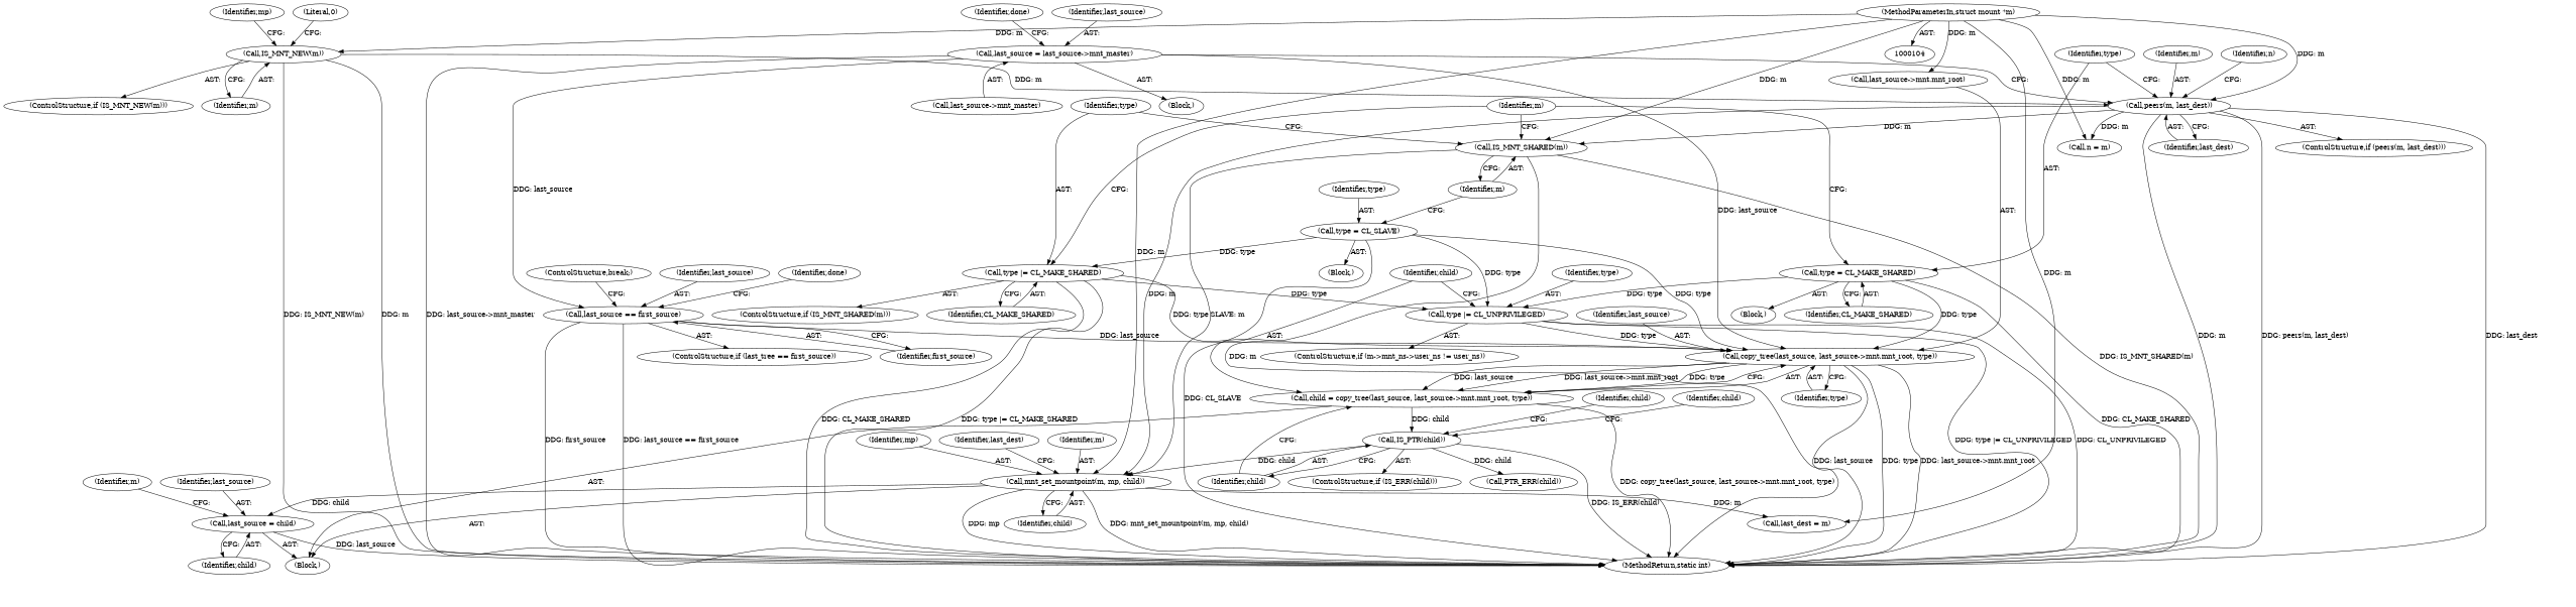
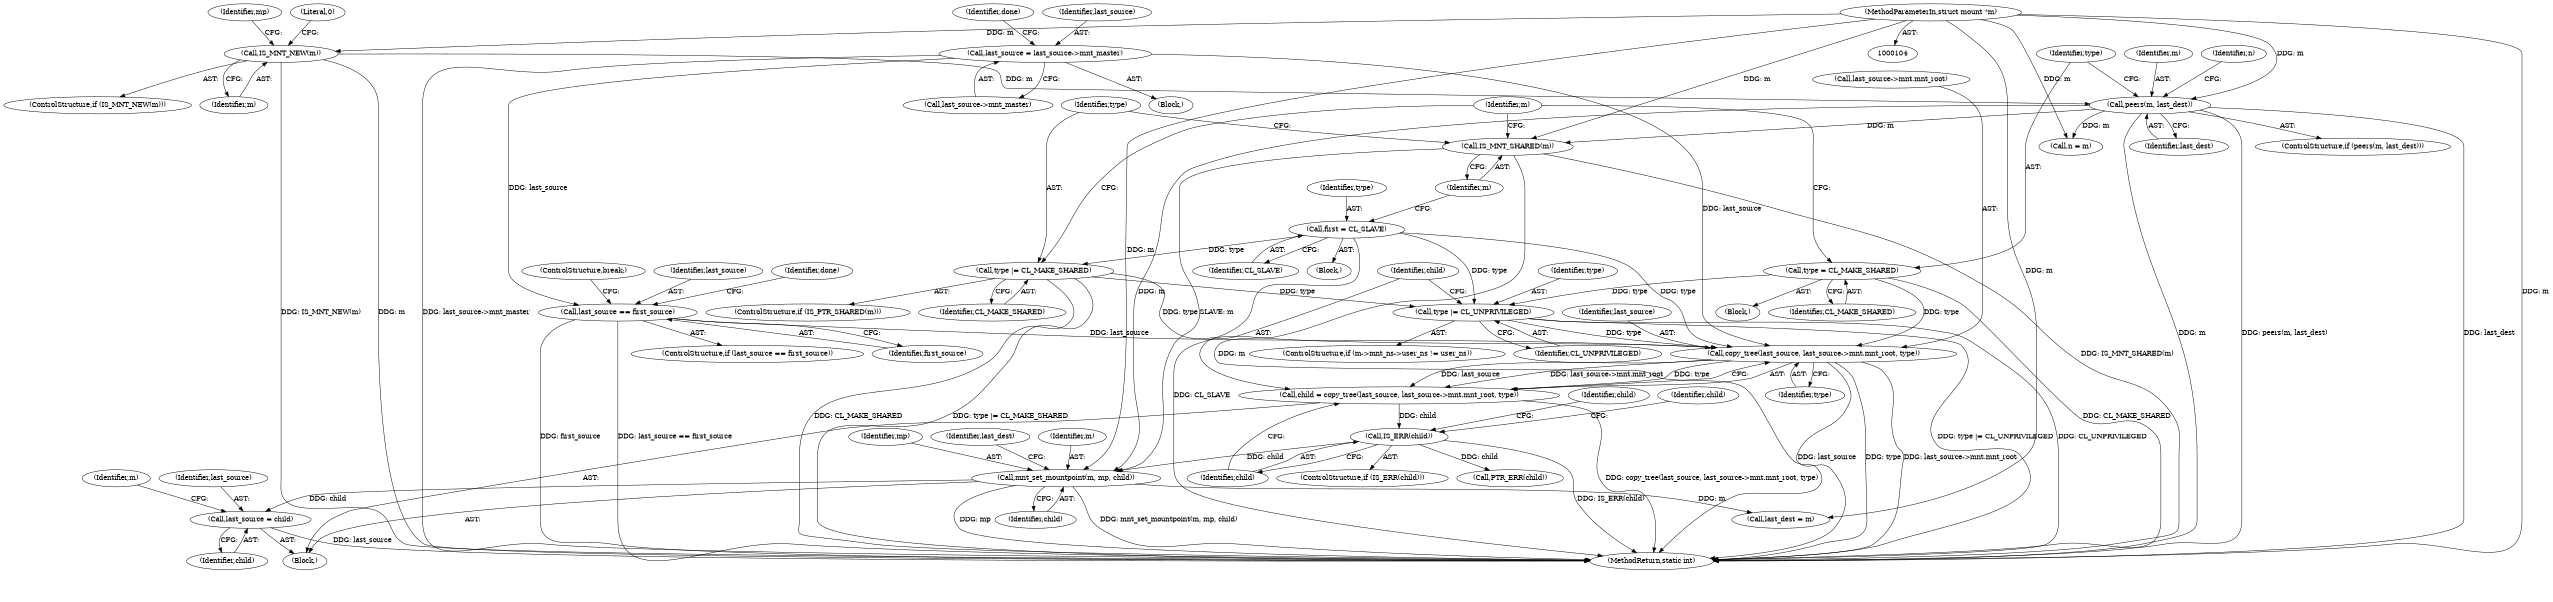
  digraph {
    n1 [label="(Call,last_source = child)"]
    n2 [label="(Block,)"]
    n3 [label="(MethodReturn,static int)"]
    n4 [label="(Identifier,child)"]
    n5 [label="(Call,mnt_set_mountpoint(m, mp, child))"]
    n6 [label="(Identifier,child)"]
    n7 [label="(Call,last_dest = m)"]
    n8 [label="(Call,IS_MNT_SHARED(m))"]
    n9 [label="(Identifier,m)"]
-   n10 [label="(ControlStructure,if (IS_MNT_SHARED(m)))"]
-   n11 [label="(Call,type = CL_SLAVE)"]
+   n10 [label="(ControlStructure,if (IS_PTR_SHARED(m)))"]
+   n11 [label="(Call,first = CL_SLAVE)"]
    n12 [label="(MethodParameterIn,struct mount *m)"]
    n13 [label="(Call,peers(m, last_dest))"]
    n14 [label="(Call,IS_MNT_NEW(m))"]
    n15 [label="(Call,n = m)"]
    1000104
    n17 [label="(ControlStructure,if (peers(m, last_dest)))"]
    n18 [label="(Identifier,last_dest)"]
    n19 [label="(Identifier,m)"]
    n20 [label="(ControlStructure,if (IS_MNT_NEW(m)))"]
-   n21 [label="(Call,IS_PTR(child))"]
+   n21 [label="(Call,IS_ERR(child))"]
    n22 [label="(ControlStructure,if (IS_ERR(child)))"]
    n23 [label="(Identifier,child)"]
    n24 [label="(Call,PTR_ERR(child))"]
    n25 [label="(Call,child = copy_tree(last_source, last_source->mnt.mnt_root, type))"]
    n26 [label="(Call,copy_tree(last_source, last_source->mnt.mnt_root, type))"]
    n27 [label="(Identifier,type)"]
    n28 [label="(Call,last_source = last_source->mnt_master)"]
    n29 [label="(Call,last_source == first_source)"]
    n30 [label="(Call,last_source->mnt_master)"]
    n31 [label="(Block,)"]
-   n32 [label="(ControlStructure,if (last_tree == first_source))"]
+   n32 [label="(ControlStructure,if (last_source == first_source))"]
    n33 [label="(Identifier,first_source)"]
    n34 [label="(Call,type = CL_MAKE_SHARED)"]
    n35 [label="(Call,type |= CL_UNPRIVILEGED)"]
    n36 [label="(Block,)"]
    n37 [label="(Identifier,CL_MAKE_SHARED)"]
    n38 [label="(ControlStructure,if (m->mnt_ns->user_ns != user_ns))"]
+   n39 [label="(Identifier,CL_UNPRIVILEGED)"]
    n40 [label="(Call,type |= CL_MAKE_SHARED)"]
+   n41 [label="(Identifier,CL_SLAVE)"]
    n42 [label="(Block,)"]
    n43 [label="(Identifier,CL_MAKE_SHARED)"]
    n44 [label="(Identifier,mp)"]
    n45 [label="(Identifier,m)"]
    n46 [label="(Identifier,child)"]
    n47 [label="(Identifier,type)"]
    n48 [label="(Identifier,m)"]
    n49 [label="(Identifier,done)"]
    n50 [label="(Identifier,child)"]
    n51 [label="(Call,last_source->mnt.mnt_root)"]
    n52 [label="(Identifier,done)"]
    n53 [label="(ControlStructure,break;)"]
    n54 [label="(Identifier,last_source)"]
    n55 [label="(Identifier,last_source)"]
    n56 [label="(Identifier,mp)"]
    n57 [label="(Identifier,m)"]
    n58 [label="(Literal,0)"]
    n59 [label="(Identifier,n)"]
    n60 [label="(Identifier,m)"]
    n61 [label="(Identifier,type)"]
    n62 [label="(Identifier,last_dest)"]
    n63 [label="(Identifier,child)"]
    n64 [label="(Identifier,last_source)"]
    n65 [label="(Identifier,type)"]
    n66 [label="(Identifier,last_source)"]
    n67 [label="(Identifier,type)"]
    n1 -> n2 [label="AST: "]
    n1 -> n3 [label="DDG: last_source"]
    n1 -> n4 [label="CFG: "]
    n4 -> n1 [label="AST: "]
    n5 -> n1 [label="DDG: child"]
    n5 -> n2 [label="AST: "]
    n5 -> n3 [label="DDG: mp"]
    n5 -> n3 [label="DDG: mnt_set_mountpoint(m, mp, child)"]
    n5 -> n6 [label="CFG: "]
    n5 -> n7 [label="DDG: m"]
    n6 -> n5 [label="AST: "]
    n8 -> n3 [label="DDG: m"]
    n8 -> n3 [label="DDG: IS_MNT_SHARED(m)"]
    n8 -> n5 [label="SLAVE: m"]
    n8 -> n9 [label="CFG: "]
    n9 -> n8 [label="AST: "]
    n9 -> n11 [label="CFG: "]
    n11 -> n3 [label="DDG: CL_SLAVE"]
    n11 -> n26 [label="DDG: type"]
    n11 -> n35 [label="DDG: type"]
    n11 -> n40 [label="DDG: type"]
+   n11 -> n41 [label="CFG: "]
    n11 -> n42 [label="AST: "]
-   n12 -> n51 [label="DDG: m"]
+   n12 -> n3 [label="DDG: m"]
    n12 -> n5 [label="DDG: m"]
    n12 -> n7 [label="DDG: m"]
    n12 -> n8 [label="DDG: m"]
    n12 -> n13 [label="DDG: m"]
    n12 -> n14 [label="DDG: m"]
    n12 -> n15 [label="DDG: m"]
    n12 -> 1000104 [label="AST: "]
    n13 -> n3 [label="DDG: last_dest"]
    n13 -> n3 [label="DDG: m"]
    n13 -> n3 [label="DDG: peers(m, last_dest)"]
    n13 -> n5 [label="DDG: m"]
    n13 -> n8 [label="DDG: m"]
    n13 -> n15 [label="DDG: m"]
    n13 -> n17 [label="AST: "]
    n13 -> n18 [label="CFG: "]
    n14 -> n3 [label="DDG: IS_MNT_NEW(m)"]
    n14 -> n3 [label="DDG: m"]
    n14 -> n13 [label="DDG: m"]
    n14 -> n19 [label="CFG: "]
    n14 -> n20 [label="AST: "]
    n18 -> n13 [label="AST: "]
    n19 -> n14 [label="AST: "]
    n21 -> n3 [label="DDG: IS_ERR(child)"]
    n21 -> n5 [label="DDG: child"]
    n21 -> n22 [label="AST: "]
    n21 -> n23 [label="CFG: "]
    n21 -> n24 [label="DDG: child"]
    n23 -> n21 [label="AST: "]
    n23 -> n25 [label="CFG: "]
    n25 -> n2 [label="AST: "]
    n25 -> n3 [label="DDG: copy_tree(last_source, last_source->mnt.mnt_root, type)"]
    n25 -> n21 [label="DDG: child"]
    n25 -> n26 [label="CFG: "]
    n26 -> n3 [label="DDG: last_source->mnt.mnt_root"]
    n26 -> n3 [label="DDG: last_source"]
    n26 -> n3 [label="DDG: type"]
    n26 -> n25 [label="AST: "]
    n26 -> n25 [label="DDG: last_source"]
    n26 -> n25 [label="DDG: last_source->mnt.mnt_root"]
    n26 -> n25 [label="DDG: type"]
    n26 -> n27 [label="CFG: "]
    n27 -> n26 [label="AST: "]
    n28 -> n3 [label="DDG: last_source->mnt_master"]
    n28 -> n26 [label="DDG: last_source"]
    n28 -> n29 [label="DDG: last_source"]
-   n28 -> n13 [label="CFG: "]
+   n28 -> n30 [label="CFG: "]
    n28 -> n31 [label="AST: "]
    n29 -> n3 [label="DDG: first_source"]
    n29 -> n3 [label="DDG: last_source == first_source"]
    n29 -> n26 [label="DDG: last_source"]
    n29 -> n32 [label="AST: "]
    n29 -> n33 [label="CFG: "]
    n30 -> n28 [label="AST: "]
    n33 -> n29 [label="AST: "]
    n34 -> n3 [label="DDG: CL_MAKE_SHARED"]
    n34 -> n26 [label="DDG: type"]
    n34 -> n35 [label="DDG: type"]
    n34 -> n36 [label="AST: "]
    n34 -> n37 [label="CFG: "]
    n35 -> n3 [label="DDG: CL_UNPRIVILEGED"]
    n35 -> n3 [label="DDG: type |= CL_UNPRIVILEGED"]
    n35 -> n26 [label="DDG: type"]
    n35 -> n38 [label="AST: "]
+   n35 -> n39 [label="CFG: "]
    n37 -> n34 [label="AST: "]
+   n39 -> n35 [label="AST: "]
    n40 -> n3 [label="DDG: type |= CL_MAKE_SHARED"]
    n40 -> n3 [label="DDG: CL_MAKE_SHARED"]
    n40 -> n10 [label="AST: "]
    n40 -> n26 [label="DDG: type"]
    n40 -> n35 [label="DDG: type"]
    n40 -> n43 [label="CFG: "]
+   n41 -> n11 [label="AST: "]
    n43 -> n40 [label="AST: "]
    n44 -> n14 [label="CFG: "]
    n45 -> n5 [label="AST: "]
    n46 -> n21 [label="CFG: "]
    n47 -> n8 [label="CFG: "]
    n47 -> n40 [label="AST: "]
    n48 -> n1 [label="CFG: "]
    n49 -> n29 [label="CFG: "]
    n50 -> n25 [label="AST: "]
    n50 -> n35 [label="CFG: "]
    n51 -> n26 [label="AST: "]
    n52 -> n28 [label="CFG: "]
    n53 -> n29 [label="CFG: "]
    n54 -> n26 [label="AST: "]
    n55 -> n28 [label="AST: "]
    n56 -> n5 [label="AST: "]
    n57 -> n13 [label="AST: "]
    n58 -> n14 [label="CFG: "]
    n59 -> n13 [label="CFG: "]
    n60 -> n8 [label="CFG: "]
    n60 -> n34 [label="CFG: "]
    n60 -> n40 [label="CFG: "]
    n61 -> n13 [label="CFG: "]
    n61 -> n34 [label="AST: "]
    n62 -> n5 [label="CFG: "]
    n63 -> n21 [label="CFG: "]
    n64 -> n29 [label="AST: "]
    n65 -> n35 [label="AST: "]
    n66 -> n1 [label="AST: "]
    n67 -> n11 [label="AST: "]
  }
